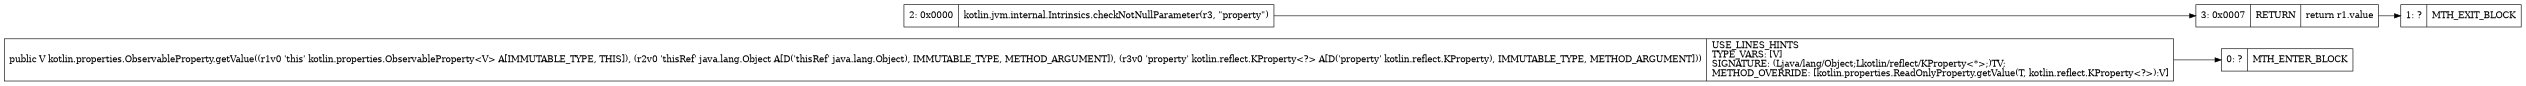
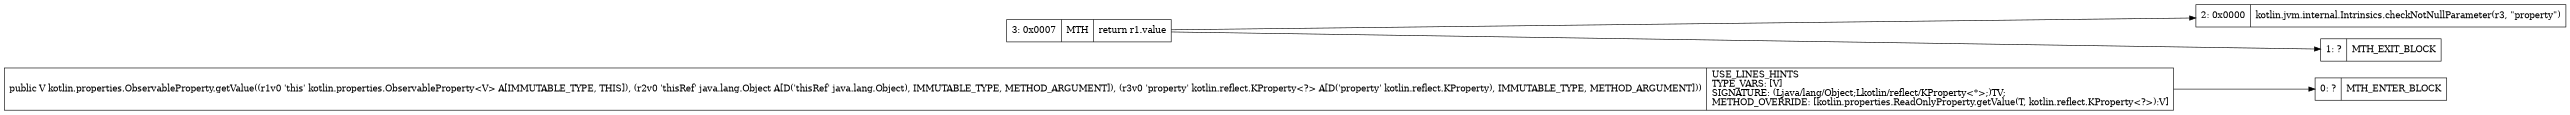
  digraph {
    rankdir=LR
    node [shape=record]
    n1 [label="{0\:\ ?|MTH_ENTER_BLOCK\l}"]
    n2 [label="{2\:\ 0x0000|kotlin.jvm.internal.Intrinsics.checkNotNullParameter(r3, \"property\")\l}"]
-   n3 [label="{3\:\ 0x0007|RETURN\l|return r1.value\l}"]
+   n3 [label="{3\:\ 0x0007|MTH\l|return r1.value\l}"]
    n4 [label="{1\:\ ?|MTH_EXIT_BLOCK\l}"]
    n5 [label="{public V kotlin.properties.ObservableProperty.getValue((r1v0 'this' kotlin.properties.ObservableProperty\<V\> A[IMMUTABLE_TYPE, THIS]), (r2v0 'thisRef' java.lang.Object A[D('thisRef' java.lang.Object), IMMUTABLE_TYPE, METHOD_ARGUMENT]), (r3v0 'property' kotlin.reflect.KProperty\<?\> A[D('property' kotlin.reflect.KProperty), IMMUTABLE_TYPE, METHOD_ARGUMENT]))  | USE_LINES_HINTS\lTYPE_VARS: [V]\lSIGNATURE: (Ljava\/lang\/Object;Lkotlin\/reflect\/KProperty\<*\>;)TV;\lMETHOD_OVERRIDE: [kotlin.properties.ReadOnlyProperty.getValue(T, kotlin.reflect.KProperty\<?\>):V]\l}"]
-   n2 -> n3
+   n3 -> n2
    n3 -> n4
    n5 -> n1
  }
